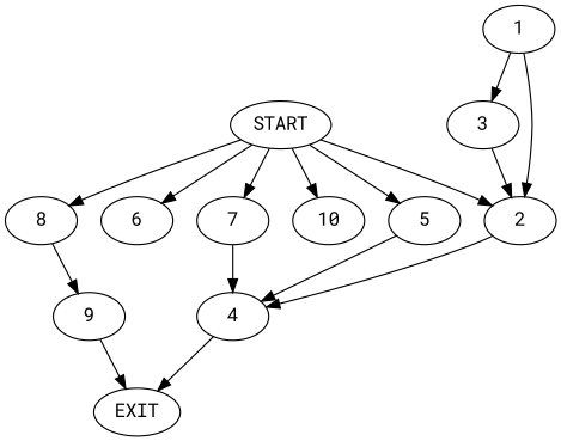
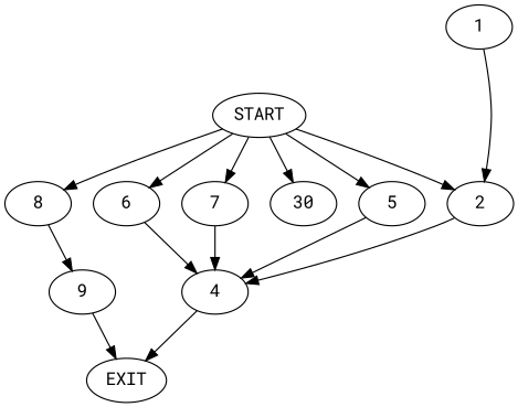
  digraph {
    fontname="Roboto Mono"
    node [fontname="Roboto Mono"]
    edge [fontname="Roboto Mono"]
    n1 [label=START]
    5
    6
    7
    8
-   10
+   10 [label=30]
    2
    1
-   3
    4
    9
    n12 [label=EXIT]
    n1 -> 5
    n1 -> 6
    n1 -> 7
    n1 -> 8
    n1 -> 10
    n1 -> 2
    5 -> 4
+   6 -> 4
    7 -> 4
    8 -> 9
    2 -> 4
    1 -> 2
-   1 -> 3
-   3 -> 2
    4 -> n12
    9 -> n12
  }
